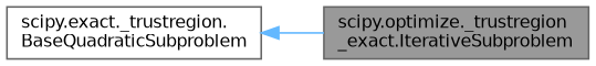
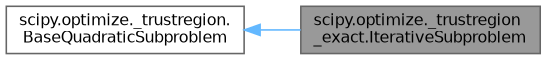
  digraph {
    rankdir=LR
    node [color=gray40 fontname=Helvetica fontsize=10 shape=box style=filled]
    n1 [fillcolor=grey60 fontcolor=black height=0.2 label="scipy.optimize._trustregion\l_exact.IterativeSubproblem" width=0.4]
-   n2 [fillcolor=white height=0.2 label="scipy.exact._trustregion.\lBaseQuadraticSubproblem" width=0.4]
+   n2 [fillcolor=white height=0.2 label="scipy.optimize._trustregion.\lBaseQuadraticSubproblem" width=0.4]
    n2 -> n1 [color=steelblue1 dir=back fontname=Helvetica fontsize=10 labelfontname=Helvetica labelfontsize=10 style=solid]
  }
